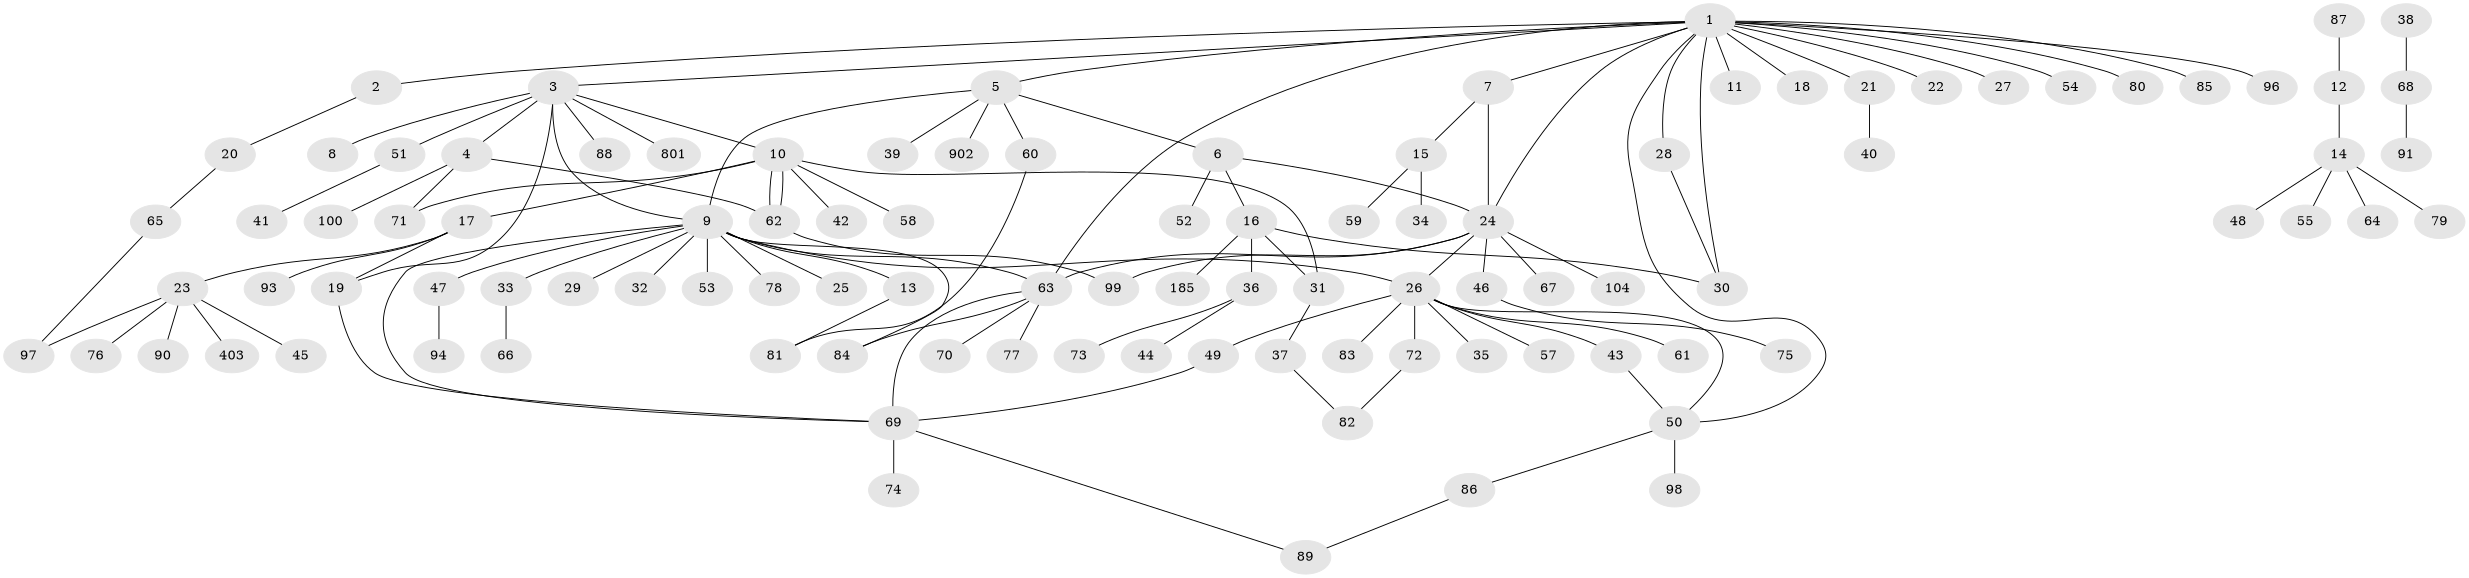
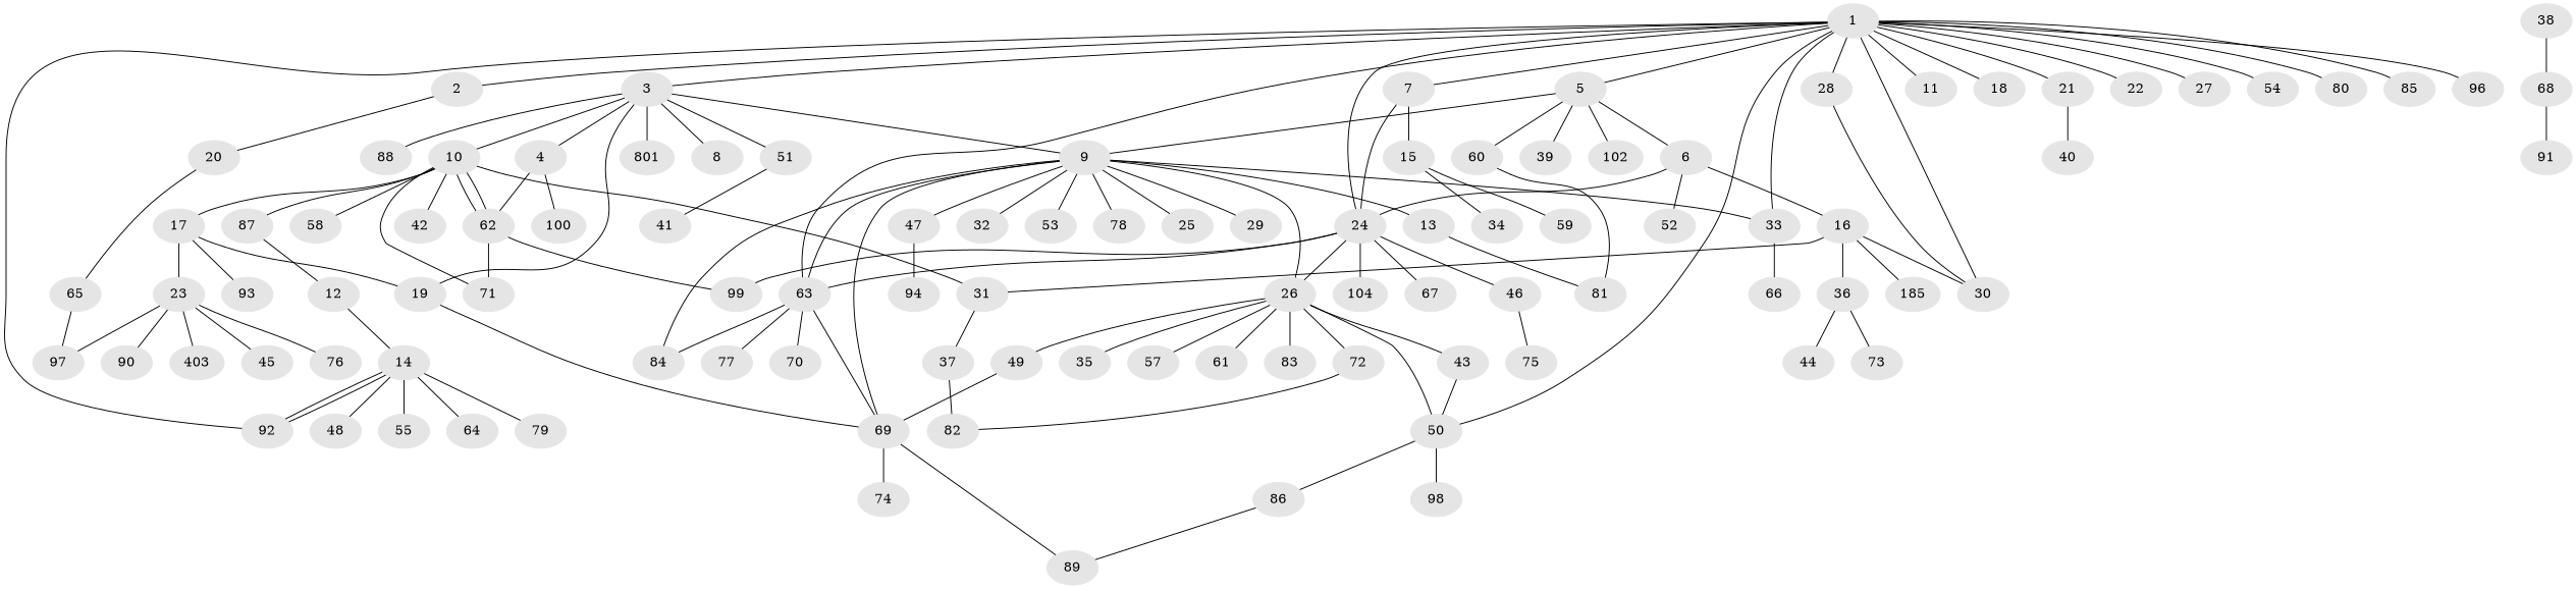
  graph {
    node [color=gray90 style=filled]
    1
    2
    3
    5
    7
    11
    18
    21
    22
    24
    27
    28
    30
    33
    50
    54
    63
    80
    85
+   92
    96
    20
    4
    8
    9
    10
    19
    51
    88
    n30 [label=801]
    6
    39
    60
-   102 [label=902]
+   102
    15
    40
    26
    46
    67
    99
    104
    66
    86
    98
    69
    84
    70
    77
    65
    62
    71
    100
    13
    25
    29
    32
    47
    53
    78
    17
    31
    42
    58
    87
    41
    16
    52
    81
    36
    n70 [label=185]
    34
    59
    35
    43
    49
    57
    61
    72
    83
    94
    74
    89
    12
    14
    23
    93
    37
    38
    68
    48
    55
    64
    79
    44
    73
    45
    76
    90
    97
    n100 [label=403]
    75
    82
    91
    1 -- 2
    1 -- 3
    1 -- 5
    1 -- 7
    1 -- 11
    1 -- 18
    1 -- 21
    1 -- 22
    1 -- 24
    1 -- 27
    1 -- 28
    1 -- 30
+   1 -- 33
    1 -- 50
    1 -- 54
    1 -- 63
    1 -- 80
    1 -- 85
+   1 -- 92
    1 -- 96
    2 -- 20
    3 -- 4
    3 -- 8
    3 -- 9
    3 -- 10
    3 -- 19
    3 -- 51
    3 -- 88
    3 -- n30
    5 -- 9
    5 -- 6
    5 -- 39
    5 -- 60
    5 -- 102
    7 -- 24
    7 -- 15
    21 -- 40
    24 -- 63
    24 -- 26
    24 -- 46
    24 -- 67
    24 -- 99
    24 -- 104
    28 -- 30
    33 -- 66
    50 -- 86
    50 -- 98
    63 -- 69
    63 -- 84
    63 -- 70
    63 -- 77
    20 -- 65
    4 -- 62
-   4 -- 71
+   62 -- 71
    4 -- 100
    9 -- 33
    9 -- 63
    9 -- 26
    9 -- 69
    9 -- 84
    9 -- 13
    9 -- 25
    9 -- 29
    9 -- 32
    9 -- 47
    9 -- 53
    9 -- 78
    10 -- 62
    10 -- 62
    10 -- 71
    10 -- 17
    10 -- 31
    10 -- 42
    10 -- 58
+   10 -- 87
    19 -- 69
    51 -- 41
    6 -- 24
    6 -- 16
    6 -- 52
    60 -- 81
    15 -- 34
    15 -- 59
    26 -- 50
    26 -- 35
    26 -- 43
    26 -- 49
    26 -- 57
    26 -- 61
    26 -- 72
    26 -- 83
    46 -- 75
    86 -- 89
    69 -- 74
    69 -- 89
    65 -- 97
    62 -- 99
    13 -- 81
    47 -- 94
    17 -- 19
    17 -- 23
    17 -- 93
    31 -- 37
    87 -- 12
    16 -- 30
    16 -- 31
    16 -- 36
    16 -- n70
    36 -- 44
    36 -- 73
    43 -- 50
    49 -- 69
    72 -- 82
    12 -- 14
+   14 -- 92
+   14 -- 92
    14 -- 48
    14 -- 55
    14 -- 64
    14 -- 79
    23 -- 45
    23 -- 76
    23 -- 90
    23 -- 97
    23 -- n100
    37 -- 82
    38 -- 68
    68 -- 91
  }
